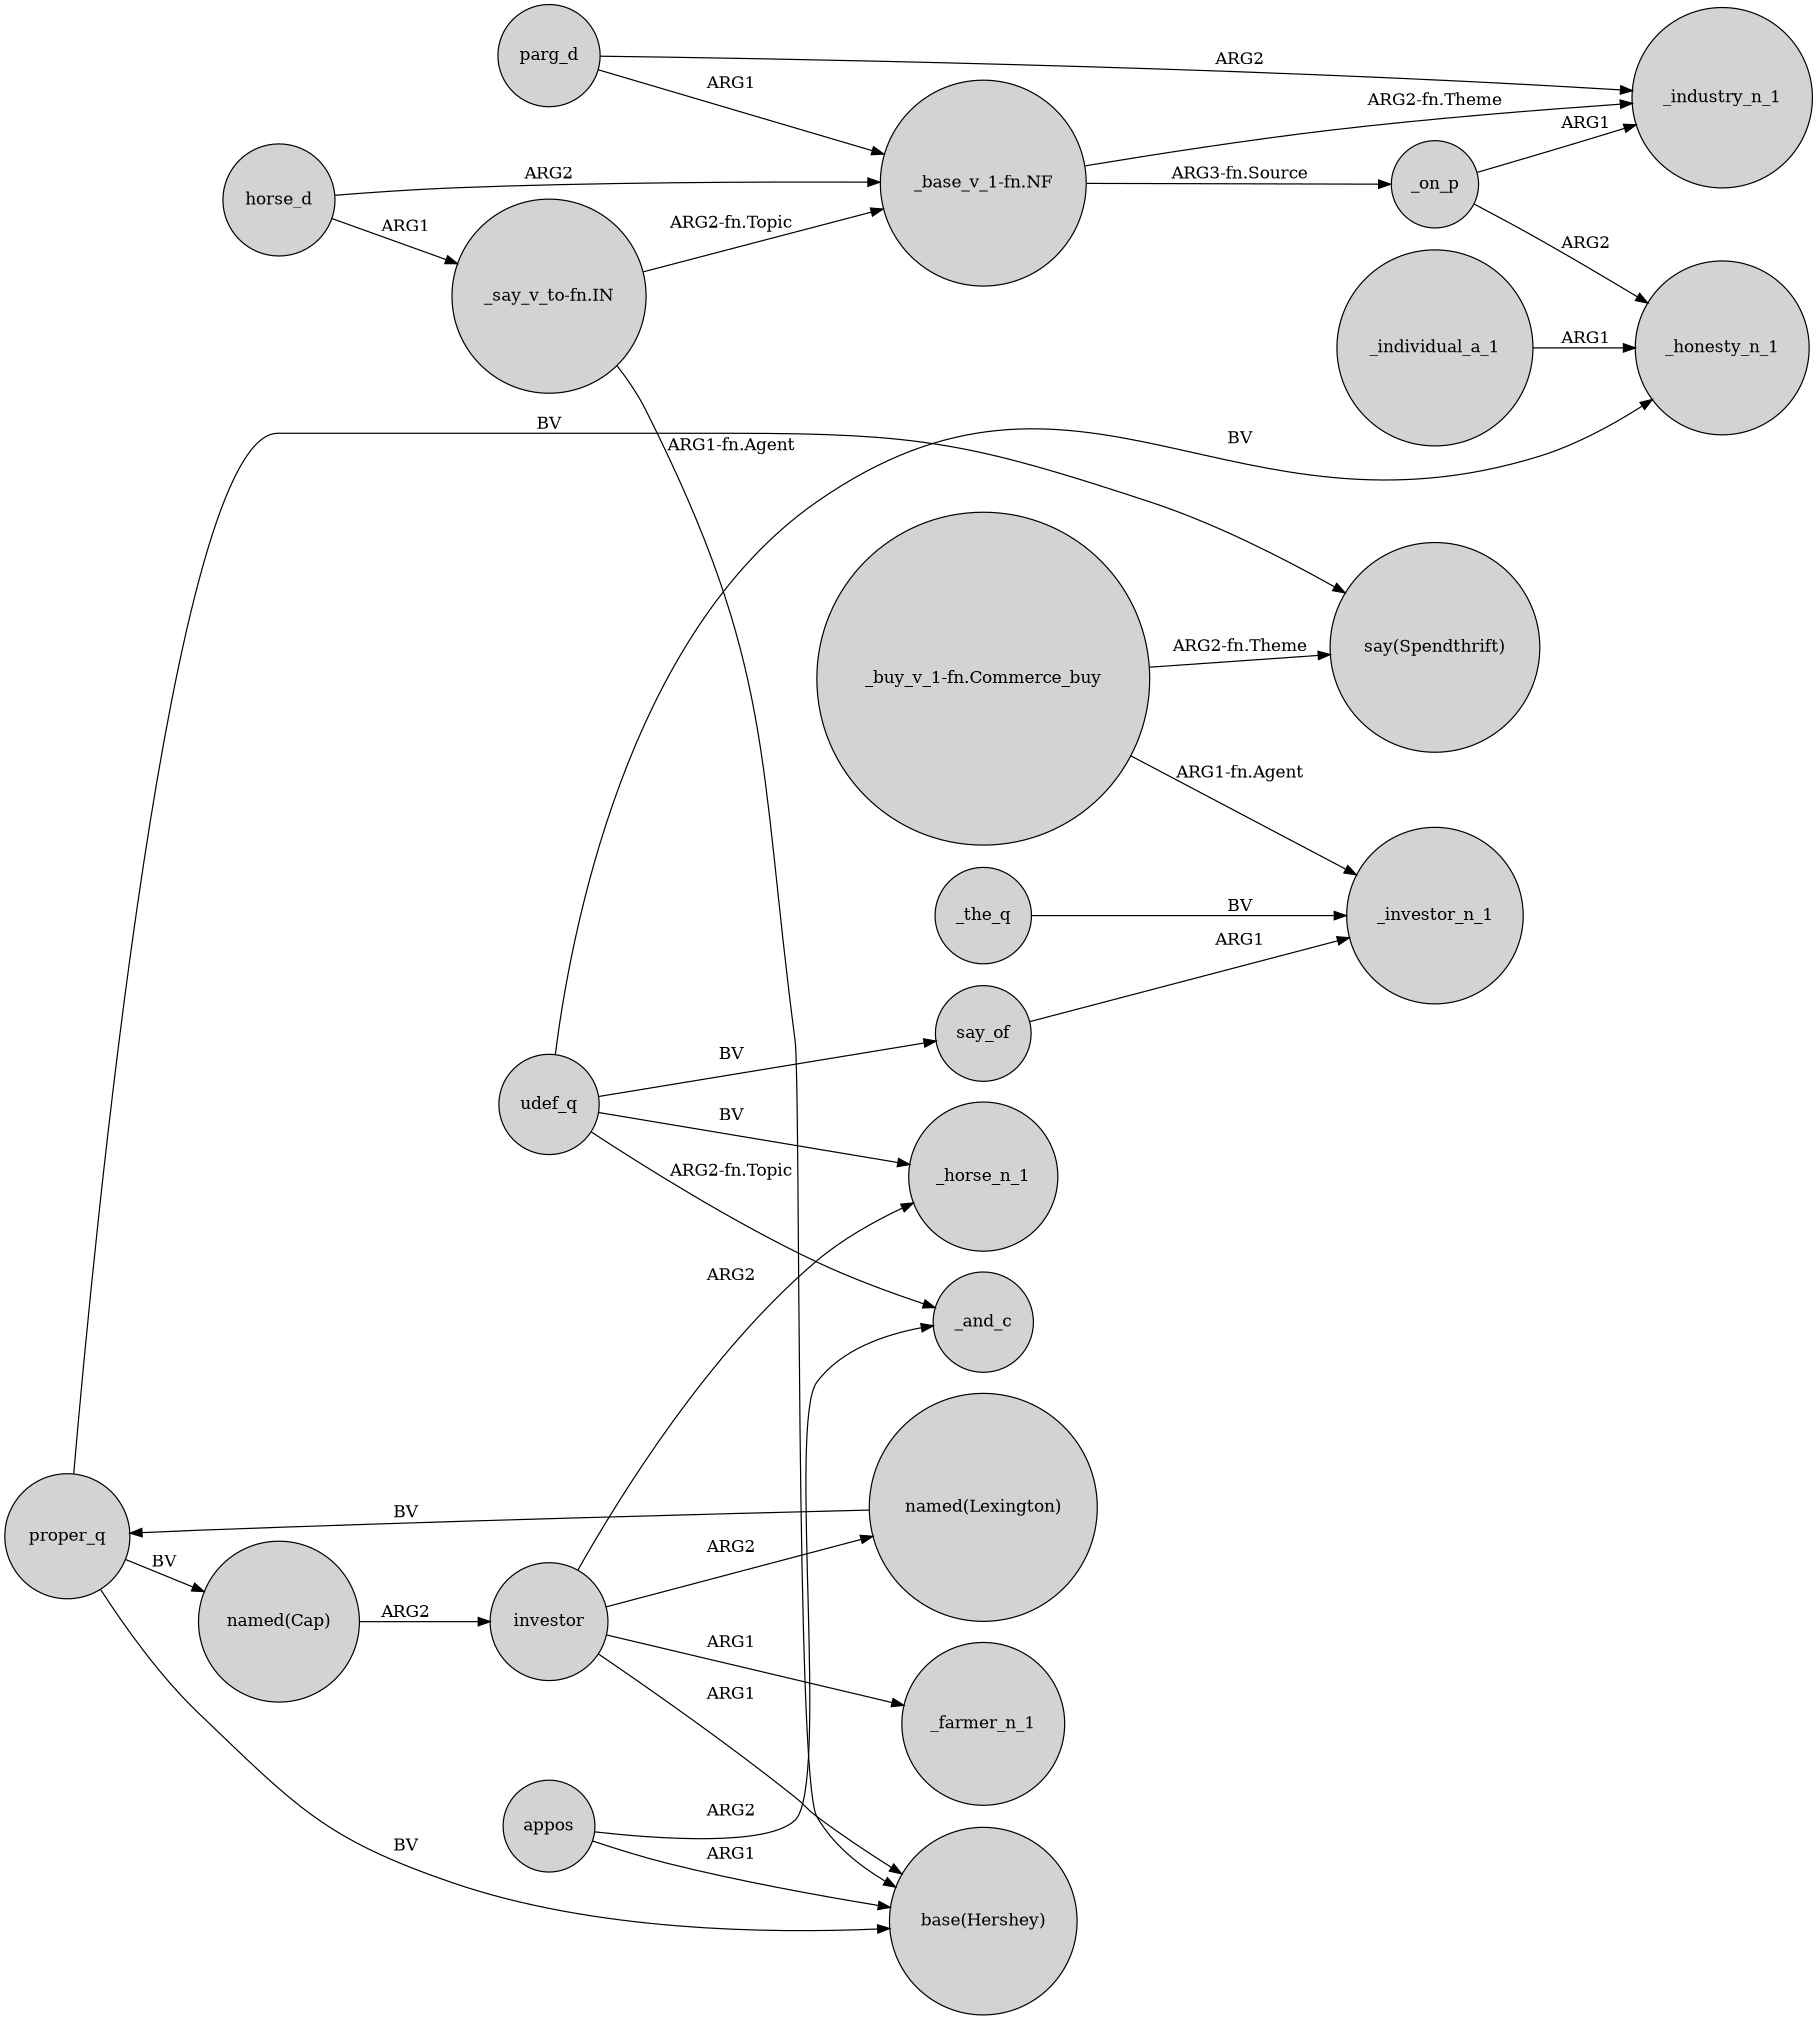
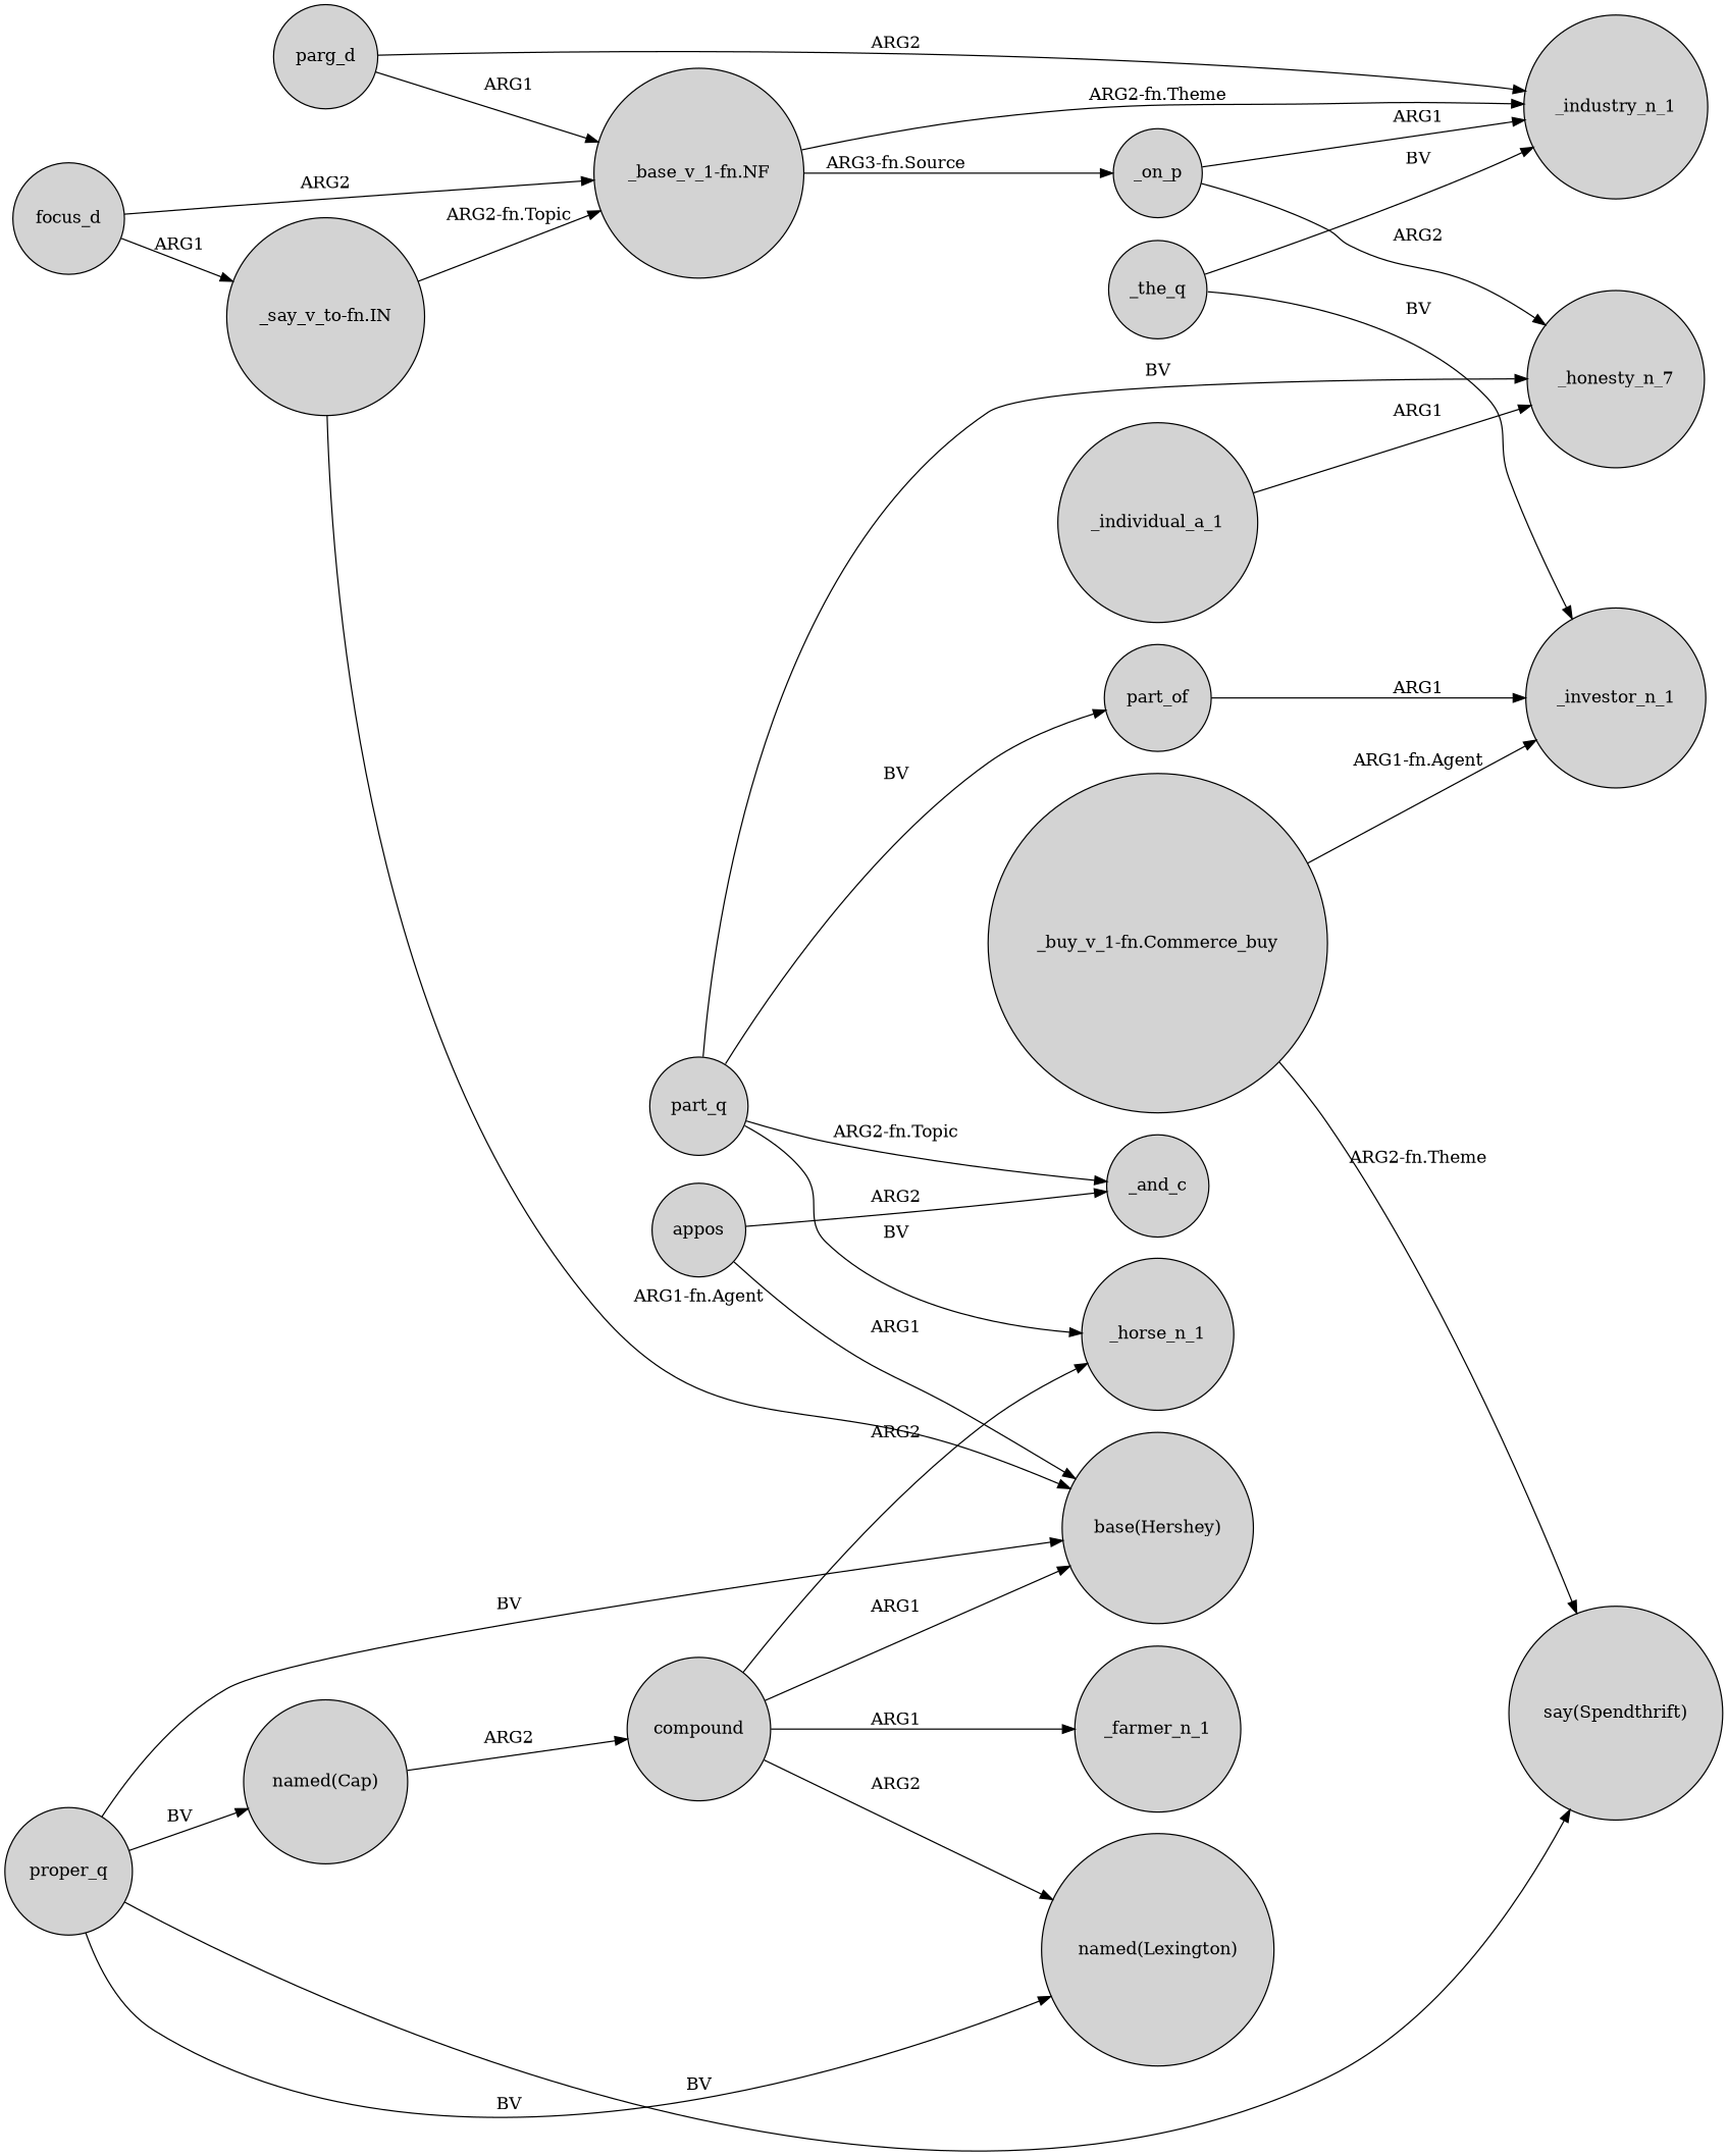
  digraph {
    rankdir=LR
    node [shape=circle style=filled]
    parg_d
    _industry_n_1
    "_base_v_1-fn.NF"
    _on_p
-   _honesty_n_1
-   udef_q
-   part_of [label=say_of]
+   _honesty_n_1 [label=_honesty_n_7]
+   udef_q [label=part_q]
+   part_of
    _horse_n_1
    _and_c
    _investor_n_1
    "_say_v_to-fn.IN"
    n12 [label="base(Hershey)"]
    _the_q
-   compound [label=investor]
+   compound
    _farmer_n_1
    "named(Lexington)"
    "named(Cap)"
    _individual_a_1
    proper_q
    n20 [label="say(Spendthrift)"]
    appos
    "_buy_v_1-fn.Commerce_buy"
-   focus_d [label=horse_d]
+   focus_d
    parg_d -> _industry_n_1 [label=ARG2]
    parg_d -> "_base_v_1-fn.NF" [label=ARG1]
    "_base_v_1-fn.NF" -> _industry_n_1 [label="ARG2-fn.Theme"]
    "_base_v_1-fn.NF" -> _on_p [label="ARG3-fn.Source"]
    _on_p -> _industry_n_1 [label=ARG1]
    _on_p -> _honesty_n_1 [label=ARG2]
    udef_q -> _honesty_n_1 [label=BV]
    udef_q -> part_of [label=BV]
    udef_q -> _horse_n_1 [label=BV]
    udef_q -> _and_c [label="ARG2-fn.Topic"]
    part_of -> _investor_n_1 [label=ARG1]
    "_say_v_to-fn.IN" -> "_base_v_1-fn.NF" [label="ARG2-fn.Topic"]
    "_say_v_to-fn.IN" -> n12 [label="ARG1-fn.Agent"]
+   _the_q -> _industry_n_1 [label=BV]
    _the_q -> _investor_n_1 [label=BV]
    compound -> _horse_n_1 [label=ARG2]
    compound -> n12 [label=ARG1]
    compound -> _farmer_n_1 [label=ARG1]
    compound -> "named(Lexington)" [label=ARG2]
    "named(Cap)" -> compound [label=ARG2]
    _individual_a_1 -> _honesty_n_1 [label=ARG1]
    proper_q -> n12 [label=BV]
-   "named(Lexington)" -> proper_q [label=BV]
+   proper_q -> "named(Lexington)" [label=BV]
    proper_q -> "named(Cap)" [label=BV]
    proper_q -> n20 [label=BV]
    appos -> _and_c [label=ARG2]
    appos -> n12 [label=ARG1]
    "_buy_v_1-fn.Commerce_buy" -> _investor_n_1 [label="ARG1-fn.Agent"]
    "_buy_v_1-fn.Commerce_buy" -> n20 [label="ARG2-fn.Theme"]
    focus_d -> "_base_v_1-fn.NF" [label=ARG2]
    focus_d -> "_say_v_to-fn.IN" [label=ARG1]
  }
